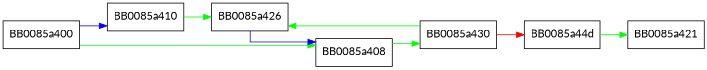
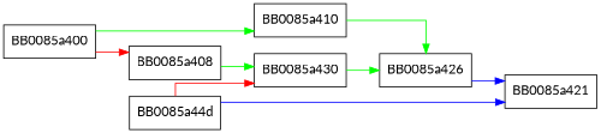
  digraph {
    fontname=Lato
    rankdir=LR
    splines=ortho
    node [fontname=Lato shape=box]
    edge [color=green fontname=Lato]
    BB0085a400
    BB0085a410
    BB0085a408
    BB0085a426
    BB0085a430
    BB0085a44d
    n7 [label=BB0085a421]
-   BB0085a400 -> BB0085a410 [color=blue]
-   BB0085a400 -> BB0085a408
+   BB0085a400 -> BB0085a410
+   BB0085a400 -> BB0085a408 [color=red]
    BB0085a410 -> BB0085a426
    BB0085a408 -> BB0085a430
-   BB0085a426 -> BB0085a408 [color=blue]
+   BB0085a426 -> n7 [color=blue]
    BB0085a430 -> BB0085a426
-   BB0085a430 -> BB0085a44d [color=red]
-   BB0085a44d -> n7
+   BB0085a44d -> BB0085a430 [color=red]
+   BB0085a44d -> n7 [color=blue]
  }
